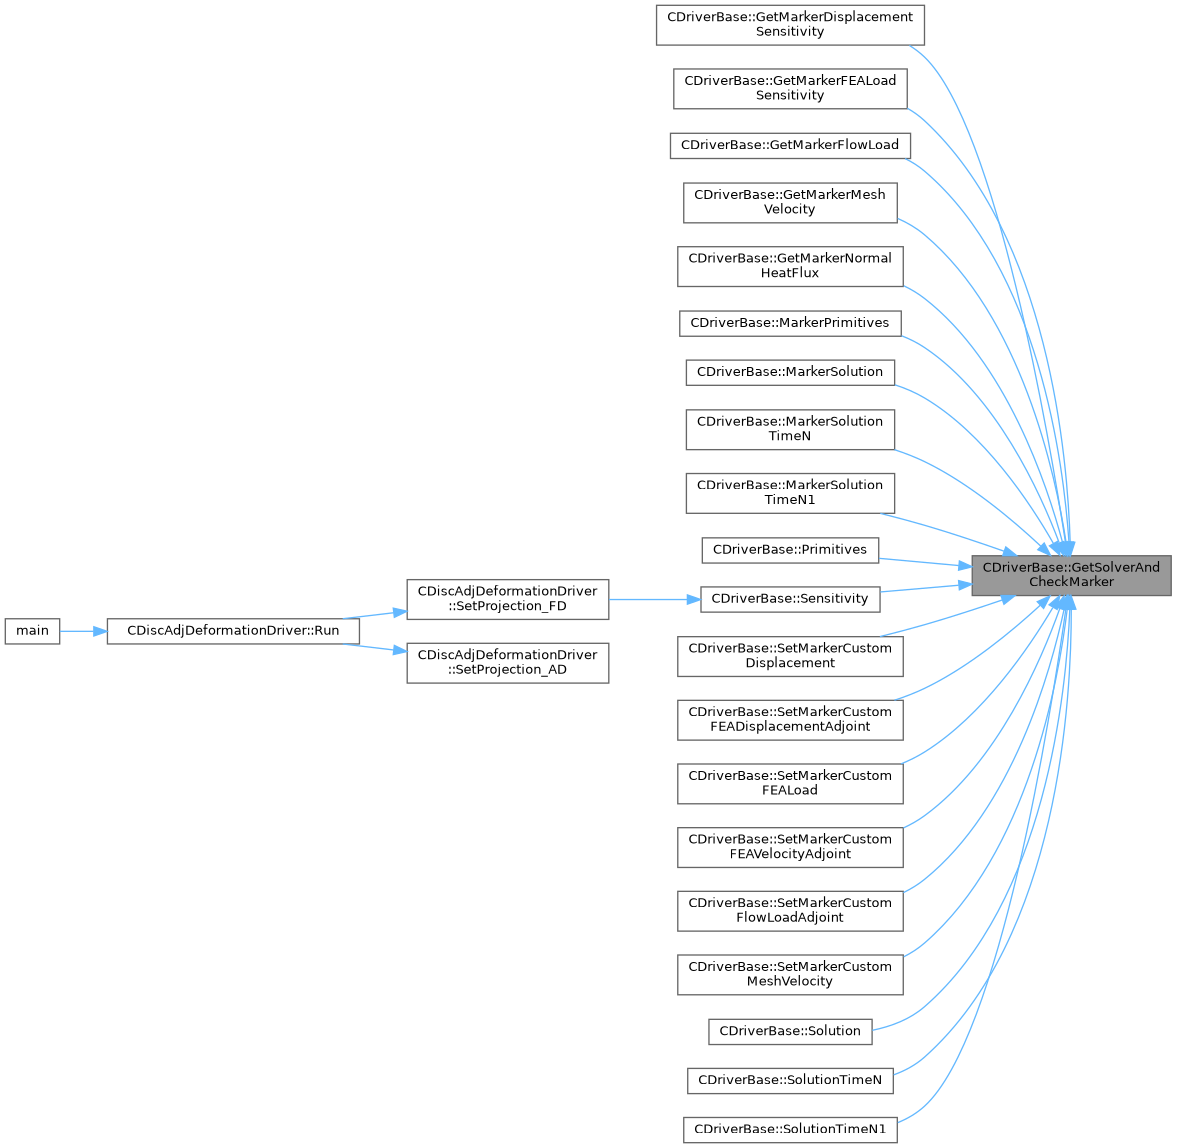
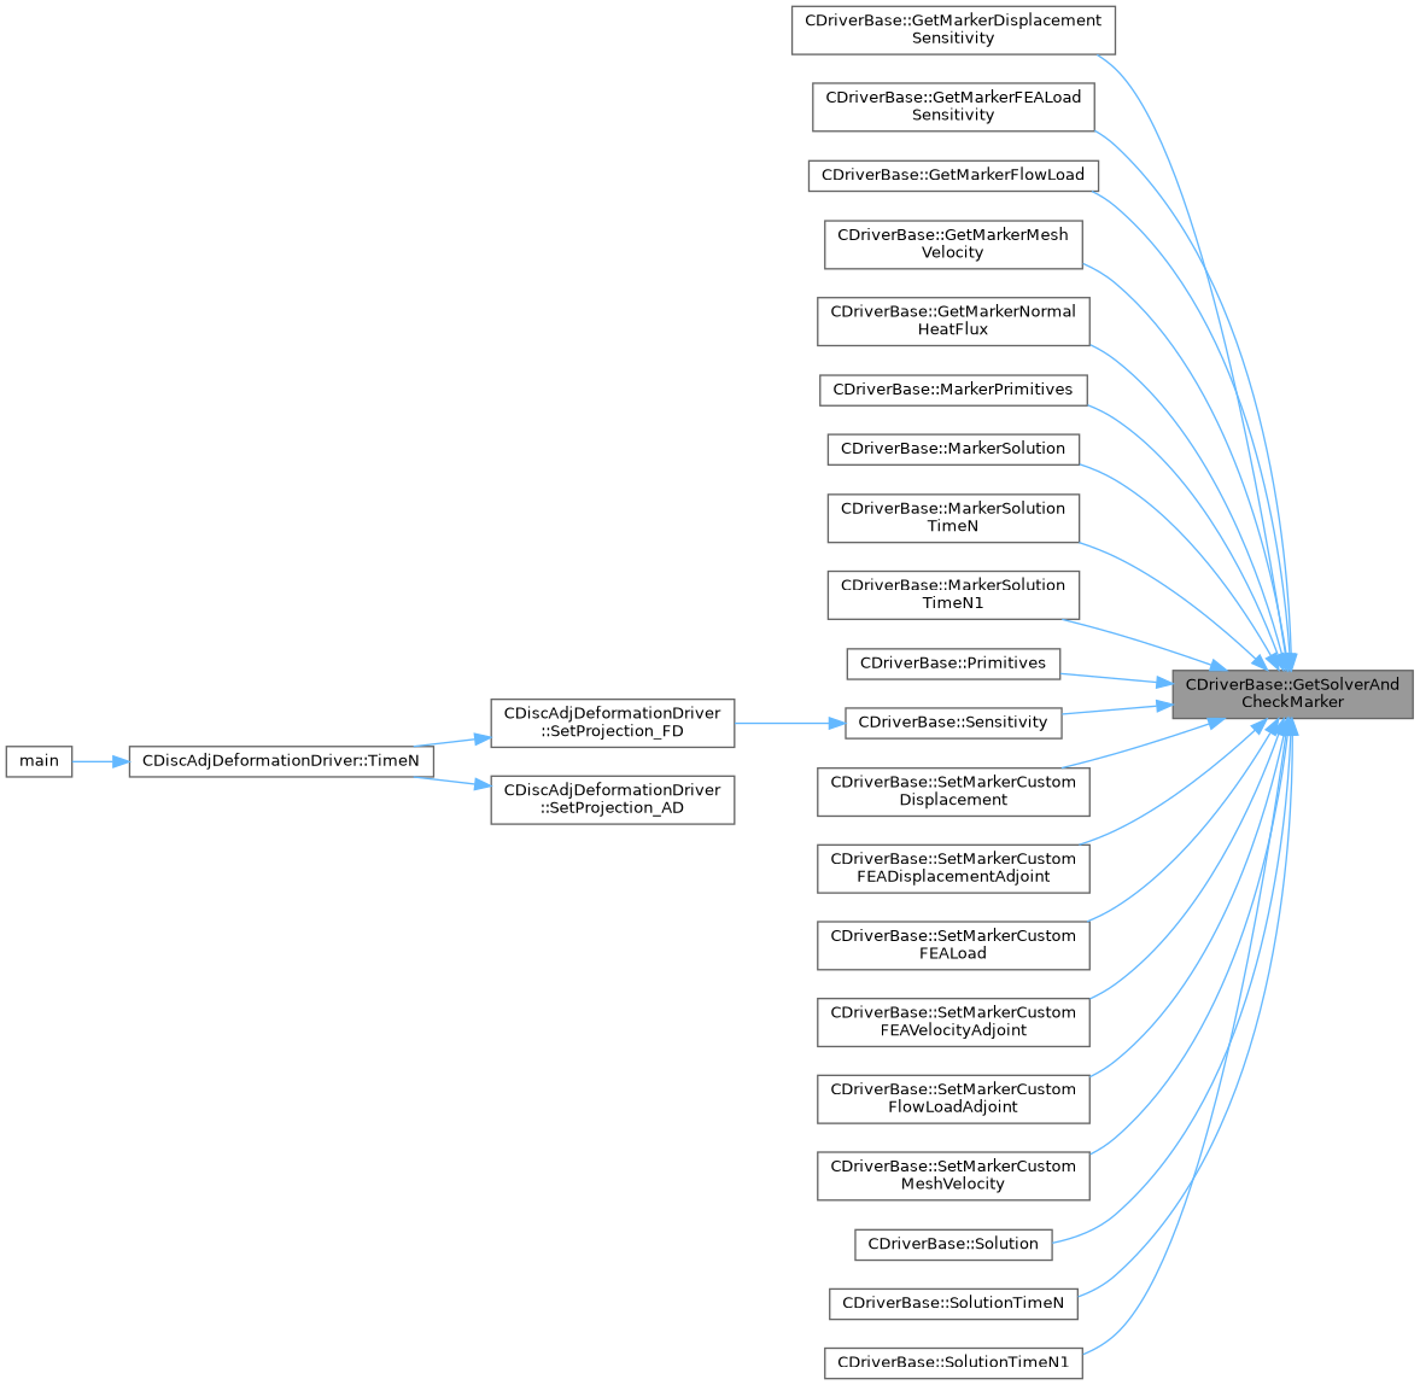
  digraph {
    rankdir=RL
    node [color=grey40 fillcolor=white fontname=Helvetica fontsize=10 shape=box style=filled]
    edge [color=steelblue1 dir=back fontname=Helvetica fontsize=10 labelfontname=Helvetica labelfontsize=10 style=solid]
    n1 [color=gray40 fillcolor=grey60 fontcolor=black height=0.2 label="CDriverBase::GetSolverAnd\lCheckMarker" width=0.4]
    n2 [height=0.2 label="CDriverBase::GetMarkerDisplacement\lSensitivity" width=0.4]
    n3 [height=0.2 label="CDriverBase::GetMarkerFEALoad\lSensitivity" width=0.4]
    n4 [height=0.2 label="CDriverBase::GetMarkerFlowLoad" width=0.4]
    n5 [height=0.2 label="CDriverBase::GetMarkerMesh\lVelocity" width=0.4]
    n6 [height=0.2 label="CDriverBase::GetMarkerNormal\lHeatFlux" width=0.4]
    n7 [height=0.2 label="CDriverBase::MarkerPrimitives" width=0.4]
    n8 [height=0.2 label="CDriverBase::MarkerSolution" width=0.4]
    n9 [height=0.2 label="CDriverBase::MarkerSolution\lTimeN" width=0.4]
    n10 [height=0.2 label="CDriverBase::MarkerSolution\lTimeN1" width=0.4]
    n11 [height=0.2 label="CDriverBase::Primitives" width=0.4]
    n12 [height=0.2 label="CDriverBase::Sensitivity" width=0.4]
    n13 [height=0.2 label="CDriverBase::SetMarkerCustom\lDisplacement" width=0.4]
    n14 [height=0.2 label="CDriverBase::SetMarkerCustom\lFEADisplacementAdjoint" width=0.4]
    n15 [height=0.2 label="CDriverBase::SetMarkerCustom\lFEALoad" width=0.4]
    n16 [height=0.2 label="CDriverBase::SetMarkerCustom\lFEAVelocityAdjoint" width=0.4]
    n17 [height=0.2 label="CDriverBase::SetMarkerCustom\lFlowLoadAdjoint" width=0.4]
    n18 [height=0.2 label="CDriverBase::SetMarkerCustom\lMeshVelocity" width=0.4]
    n19 [height=0.2 label="CDriverBase::Solution" width=0.4]
    n20 [height=0.2 label="CDriverBase::SolutionTimeN" width=0.4]
    n21 [height=0.2 label="CDriverBase::SolutionTimeN1" width=0.4]
    n22 [height=0.2 label="CDiscAdjDeformationDriver\l::SetProjection_FD" width=0.4]
    n23 [height=0.2 label="CDiscAdjDeformationDriver\l::SetProjection_AD" width=0.4]
-   n24 [height=0.2 label="CDiscAdjDeformationDriver::Run" width=0.4]
+   n24 [height=0.2 label="CDiscAdjDeformationDriver::TimeN" width=0.4]
    n25 [height=0.2 label=main width=0.4]
    n1 -> n2
    n1 -> n3
    n1 -> n4
    n1 -> n5
    n1 -> n6
    n1 -> n7
    n1 -> n8
    n1 -> n9
    n1 -> n10
    n1 -> n11
    n1 -> n12
    n1 -> n13
    n1 -> n14
    n1 -> n15
    n1 -> n16
    n1 -> n17
    n1 -> n18
    n1 -> n19
    n1 -> n20
    n1 -> n21
    n12 -> n22
    n22 -> n24
    n23 -> n24
    n24 -> n25
  }
